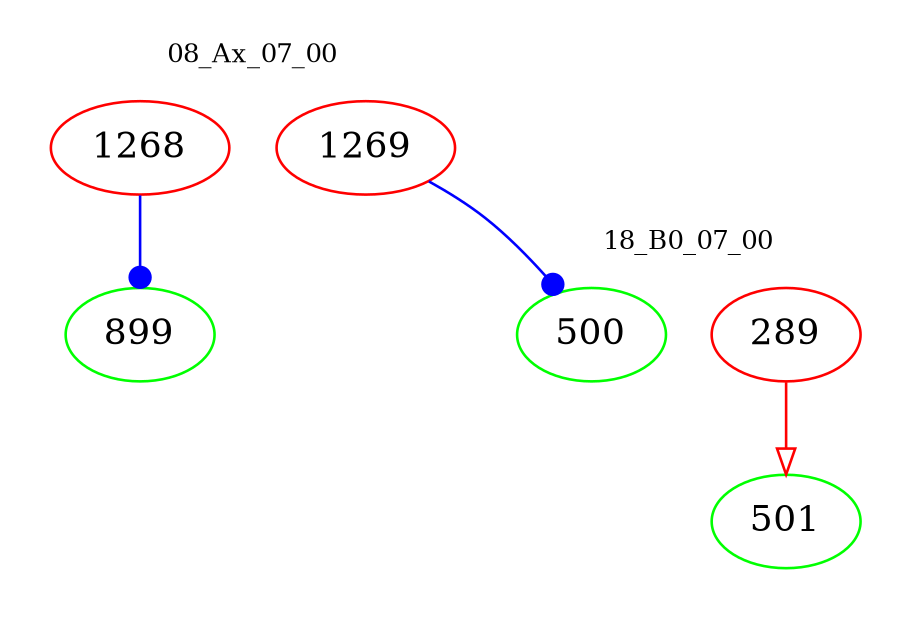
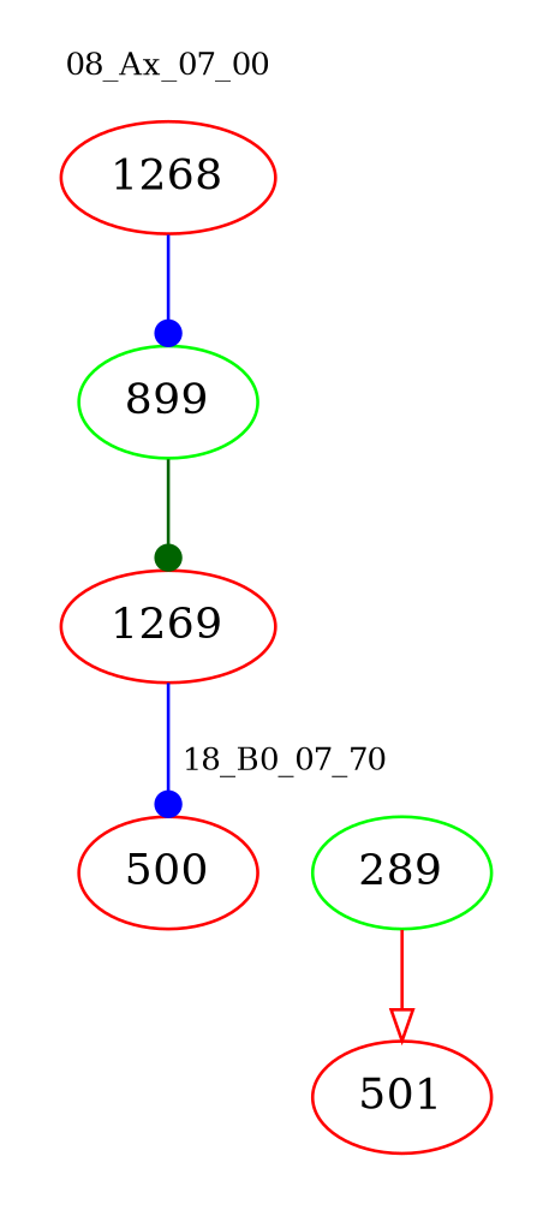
  digraph {
    node [color=red]
    edge [arrowhead=dot color=blue]
    n1 [color=green label=899]
    n2 [label=1268]
    n3 [label=1269]
-   n4 [label=289]
-   n5 [color=green label=500]
-   n6 [color=green label=501]
+   n4 [color=green label=289]
+   n5 [label=500]
+   n6 [label=501]
    subgraph cluster_1 {
      color=white
      fontsize=10
      label="08_Ax_07_00"
      n1
      n2
      n3
    }
    subgraph cluster_2 {
      color=white
      fontsize=10
-     label="18_B0_07_00"
+     label="18_B0_07_70"
      n4
      n5
      n6
    }
+   n1 -> n3 [color=darkgreen]
    n2 -> n1
    n3 -> n5
    n4 -> n6 [arrowhead=onormal color=red]
  }
